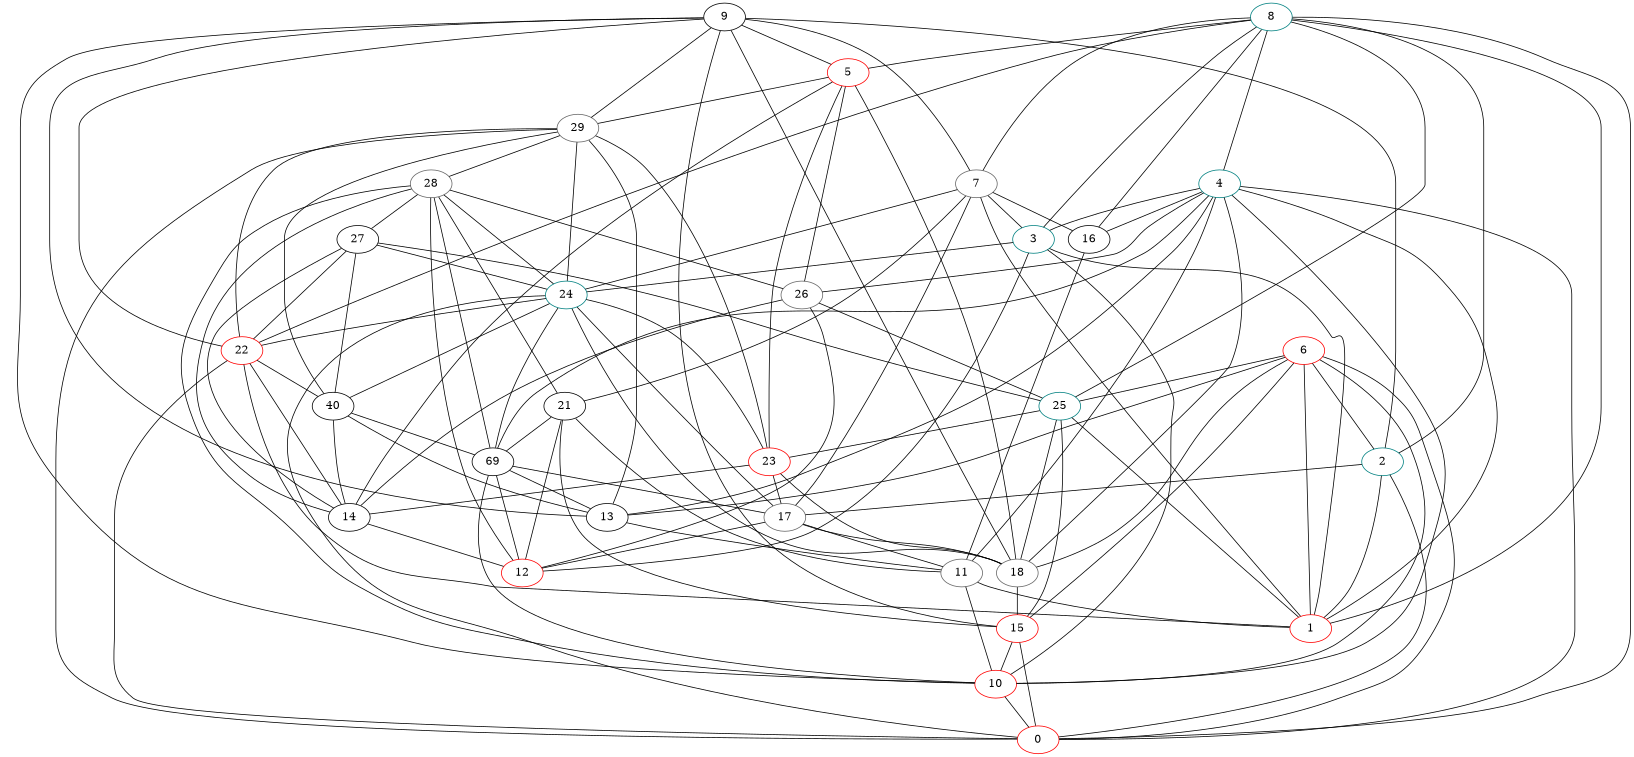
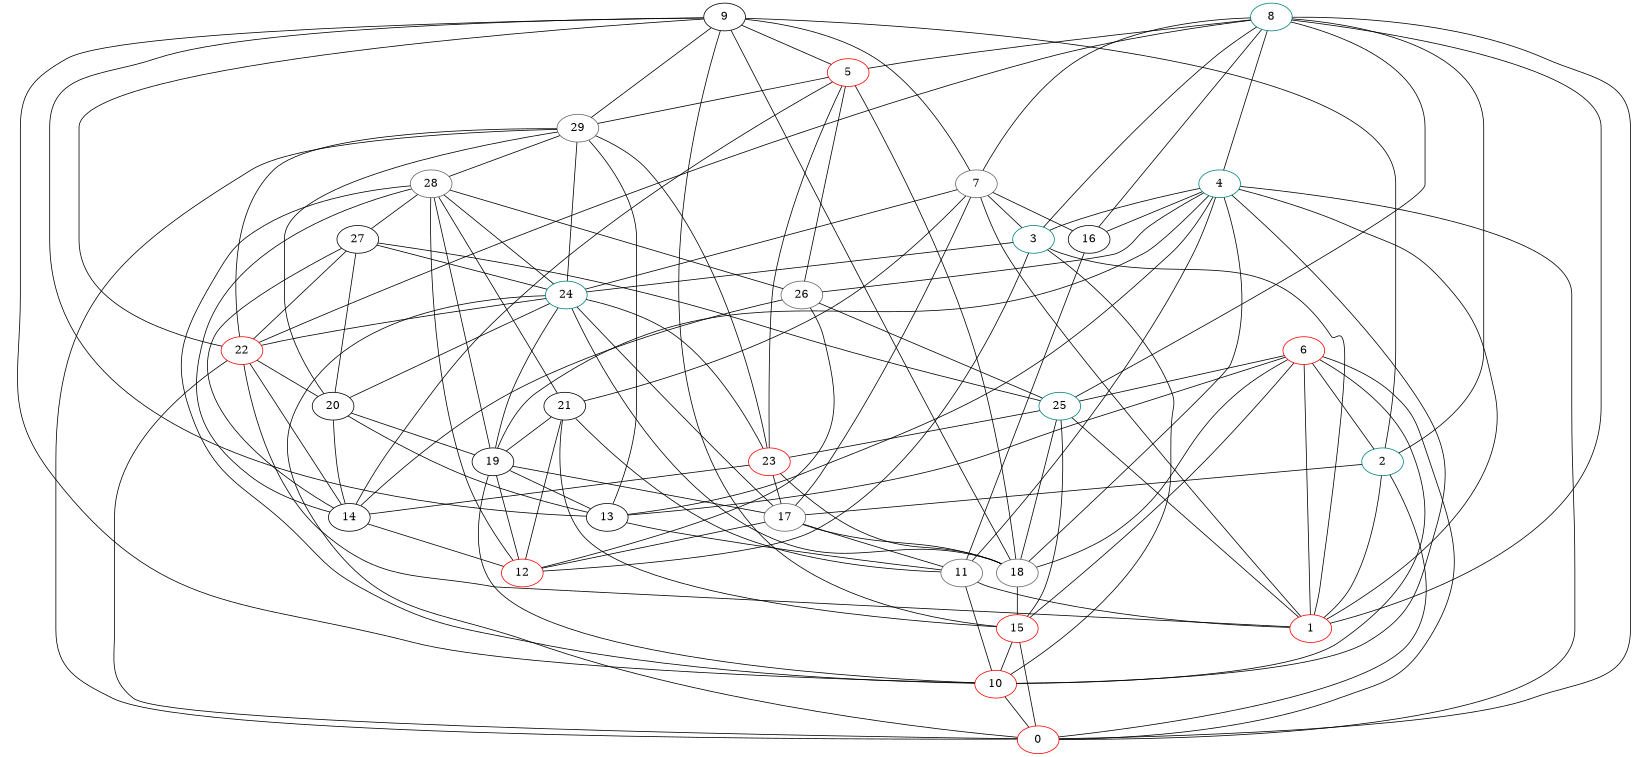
  digraph {
    node [color=red]
    edge [color=black dir=none]
-   20 [color=black label=40]
+   20 [color=black]
    13 [color=black]
    14 [color=black]
-   19 [color=black label=69]
+   19 [color=black]
    11 [color=gray40]
    12
    16 [color=black]
    10
    1
    22
    0
    9 [color=black]
    29 [color=gray40]
    7 [color=gray40]
    5
    15
    18 [color=gray40]
    2 [color=teal]
    28 [color=gray40]
    24 [color=teal]
    23
    26 [color=gray40]
    27 [color=black]
    21 [color=black]
    17 [color=gray40]
    8 [color=teal]
    4 [color=teal]
    3 [color=teal]
    25 [color=teal]
    6
    subgraph sub_1 {
      20
      13
      14
      19
      11
      12
      16
      10
      1
      22
      0
      9
      29
      7
      5
      15
      18
      2
      28
      24
      23
      26
      27
      21
      17
      8
      4
      3
      25
      6
    }
    20 -> 13
    20 -> 14
    20 -> 19
    13 -> 11
    14 -> 12
    19 -> 13
    19 -> 12
    19 -> 10
    19 -> 17
    11 -> 10
    11 -> 1
    16 -> 11
    10 -> 0
    22 -> 20
    22 -> 14
    22 -> 1
    22 -> 0
    9 -> 13
    9 -> 10
    9 -> 22
    9 -> 29
    9 -> 7
    9 -> 5
    9 -> 15
    9 -> 18
    9 -> 2
    29 -> 20
    29 -> 13
    29 -> 22
    29 -> 0
    29 -> 28
    29 -> 24
    29 -> 23
    7 -> 16
    7 -> 1
    7 -> 24
    7 -> 21
    7 -> 17
    7 -> 3
    5 -> 14
    5 -> 29
    5 -> 18
    5 -> 23
    5 -> 26
    15 -> 10
    15 -> 0
    18 -> 15
    2 -> 1
    2 -> 0
    2 -> 17
    28 -> 14
    28 -> 19
    28 -> 12
    28 -> 10
    28 -> 24
    28 -> 26
    28 -> 27
    28 -> 21
    24 -> 20
    24 -> 19
    24 -> 22
    24 -> 0
    24 -> 18
    24 -> 23
    24 -> 17
    23 -> 14
    23 -> 18
    23 -> 17
    26 -> 14
    26 -> 12
    26 -> 25
    27 -> 20
    27 -> 14
    27 -> 22
    27 -> 24
    27 -> 25
    21 -> 19
    21 -> 11
    21 -> 12
    21 -> 15
    17 -> 11
    17 -> 12
    17 -> 18
    8 -> 16
    8 -> 1
    8 -> 22
    8 -> 0
    8 -> 7
    8 -> 5
    8 -> 2
    8 -> 4
    8 -> 3
    8 -> 25
    4 -> 13
    4 -> 19
    4 -> 11
    4 -> 16
    4 -> 10
    4 -> 1
    4 -> 0
    4 -> 18
    4 -> 26
    4 -> 3
    3 -> 12
    3 -> 10
    3 -> 1
    3 -> 24
    25 -> 1
    25 -> 15
    25 -> 18
    25 -> 23
    6 -> 13
    6 -> 10
    6 -> 1
    6 -> 0
    6 -> 15
    6 -> 18
    6 -> 2
    6 -> 25
  }
